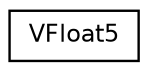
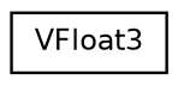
  digraph {
    rankdir=LR
-   n1 [color=black fillcolor=white fontname=Helvetica fontsize=10 height=0.2 label=VFloat5 shape=record style=filled width=0.4]
+   n1 [color=black fillcolor=white fontname=Helvetica fontsize=10 height=0.2 label=VFloat3 shape=record style=filled width=0.4]
  }
